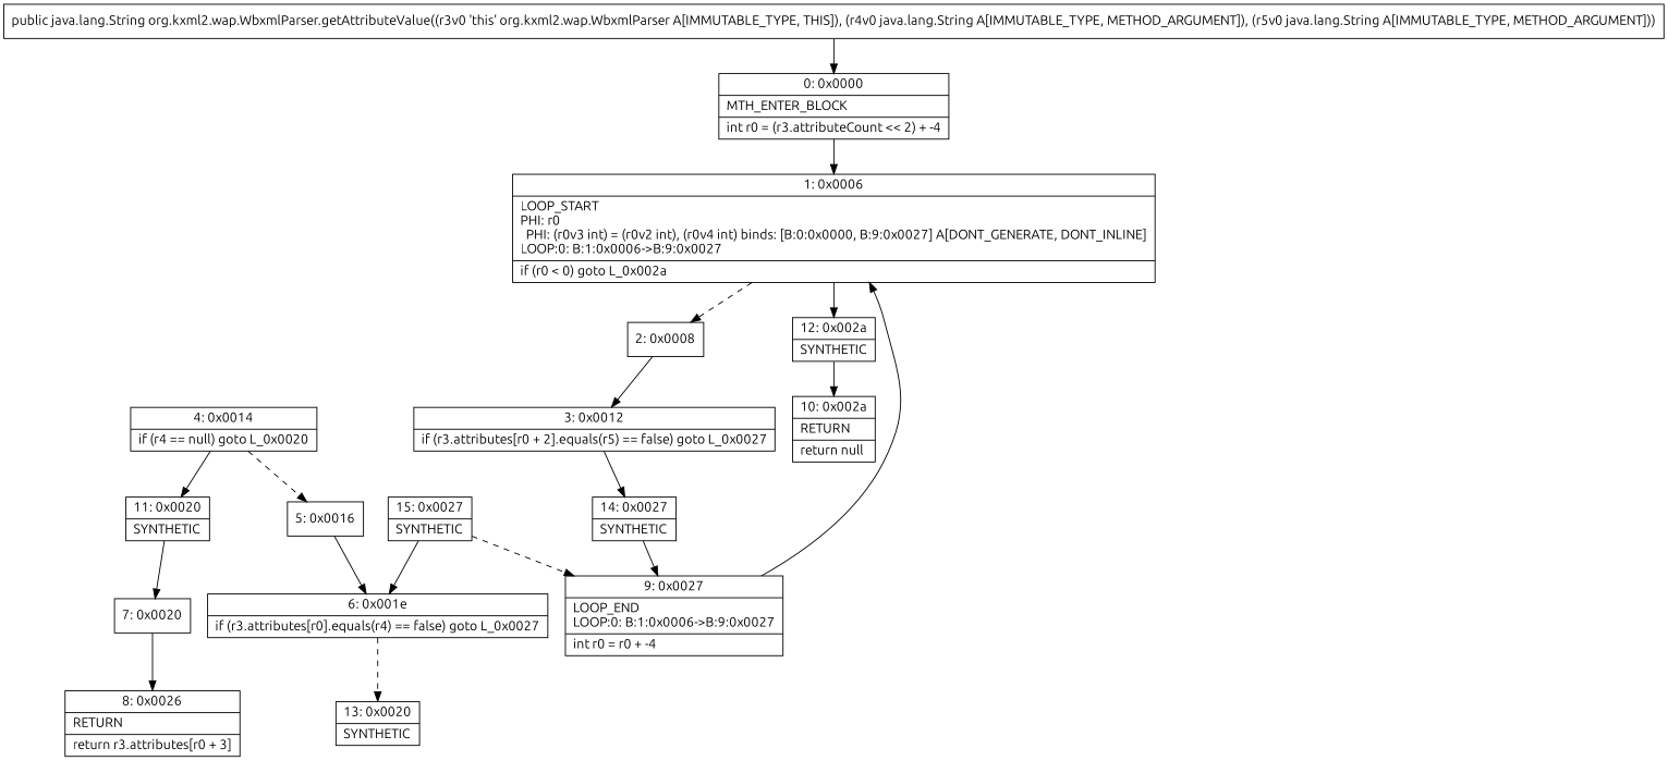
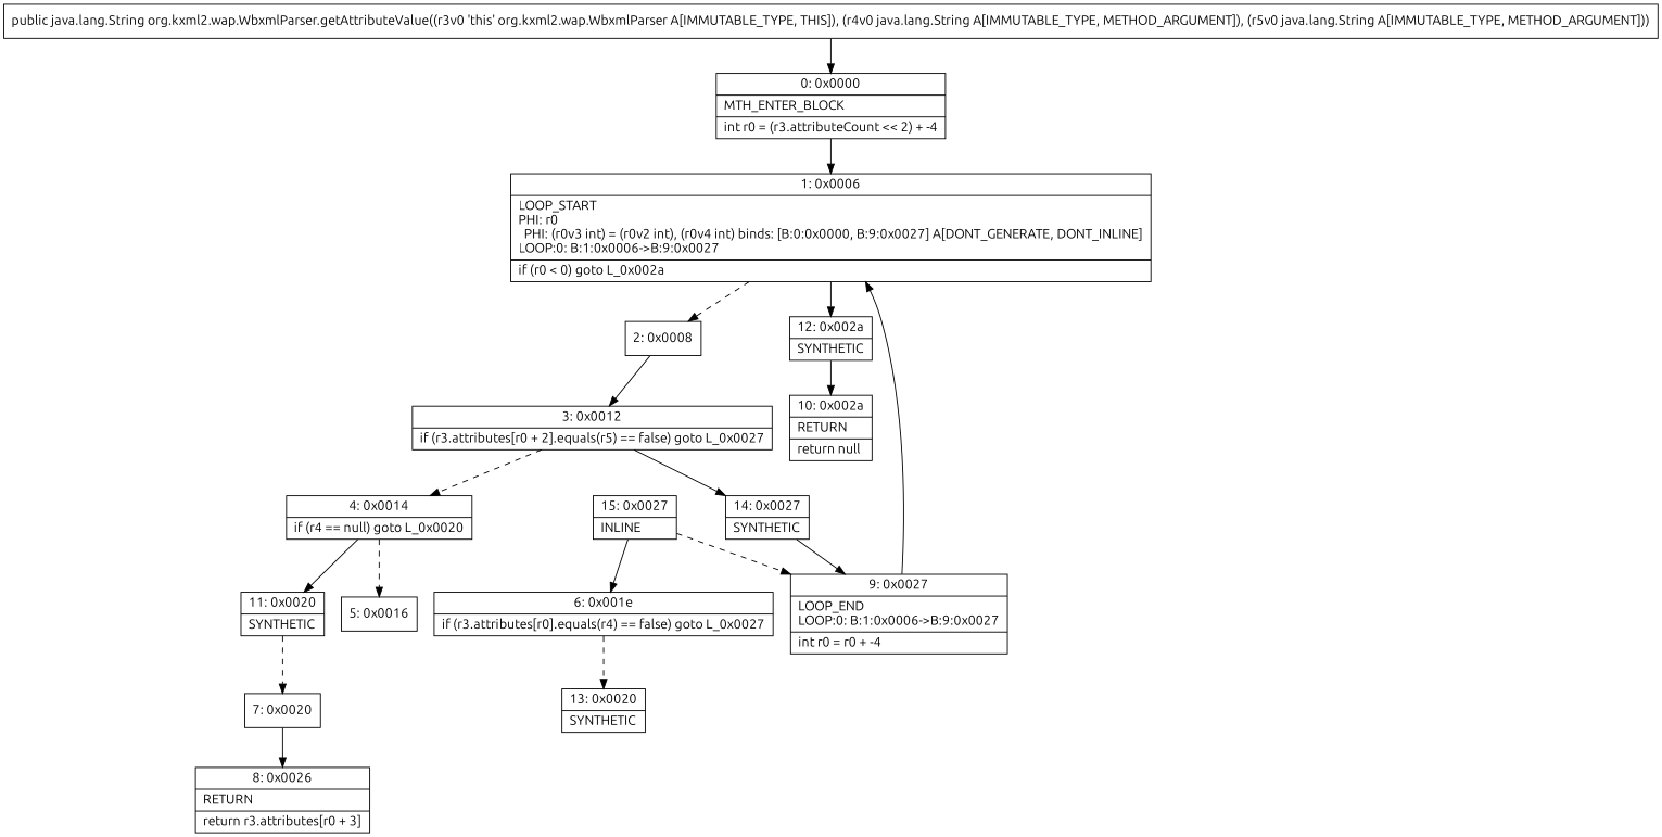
  digraph {
    fontname=Ubuntu
    node [fontname=Ubuntu shape=record]
    edge [fontname=Ubuntu]
    n1 [label="{0\:\ 0x0000|MTH_ENTER_BLOCK\l|int r0 = (r3.attributeCount \<\< 2) + \-4\l}"]
    n2 [label="{1\:\ 0x0006|LOOP_START\lPHI: r0 \l  PHI: (r0v3 int) = (r0v2 int), (r0v4 int) binds: [B:0:0x0000, B:9:0x0027] A[DONT_GENERATE, DONT_INLINE]\lLOOP:0: B:1:0x0006\-\>B:9:0x0027\l|if (r0 \< 0) goto L_0x002a\l}"]
    n3 [label="{2\:\ 0x0008}"]
    n4 [label="{12\:\ 0x002a|SYNTHETIC\l}"]
    n5 [label="{3\:\ 0x0012|if (r3.attributes[r0 + 2].equals(r5) == false) goto L_0x0027\l}"]
    n6 [label="{10\:\ 0x002a|RETURN\l|return null\l}"]
    n7 [label="{4\:\ 0x0014|if (r4 == null) goto L_0x0020\l}"]
    n8 [label="{14\:\ 0x0027|SYNTHETIC\l}"]
    n9 [label="{5\:\ 0x0016}"]
    n10 [label="{11\:\ 0x0020|SYNTHETIC\l}"]
    n11 [label="{9\:\ 0x0027|LOOP_END\lLOOP:0: B:1:0x0006\-\>B:9:0x0027\l|int r0 = r0 + \-4\l}"]
    n12 [label="{6\:\ 0x001e|if (r3.attributes[r0].equals(r4) == false) goto L_0x0027\l}"]
    n13 [label="{7\:\ 0x0020}"]
    n14 [label="{13\:\ 0x0020|SYNTHETIC\l}"]
-   n15 [label="{15\:\ 0x0027|SYNTHETIC\l}"]
+   n15 [label="{15\:\ 0x0027|INLINE\l}"]
    n16 [label="{8\:\ 0x0026|RETURN\l|return r3.attributes[r0 + 3]\l}"]
    n17 [label="{public java.lang.String org.kxml2.wap.WbxmlParser.getAttributeValue((r3v0 'this' org.kxml2.wap.WbxmlParser A[IMMUTABLE_TYPE, THIS]), (r4v0 java.lang.String A[IMMUTABLE_TYPE, METHOD_ARGUMENT]), (r5v0 java.lang.String A[IMMUTABLE_TYPE, METHOD_ARGUMENT])) }"]
    n1 -> n2
    n2 -> n3 [style=dashed]
    n2 -> n4
    n3 -> n5
    n4 -> n6
+   n5 -> n7 [style=dashed]
    n5 -> n8
    n7 -> n9 [style=dashed]
    n7 -> n10
    n8 -> n11
-   n9 -> n12
-   n10 -> n13
+   n10 -> n13 [style=dashed]
    n11 -> n2
    n12 -> n14 [style=dashed]
    n13 -> n16
    n15 -> n11 [style=dashed]
    n15 -> n12
    n17 -> n1
  }
